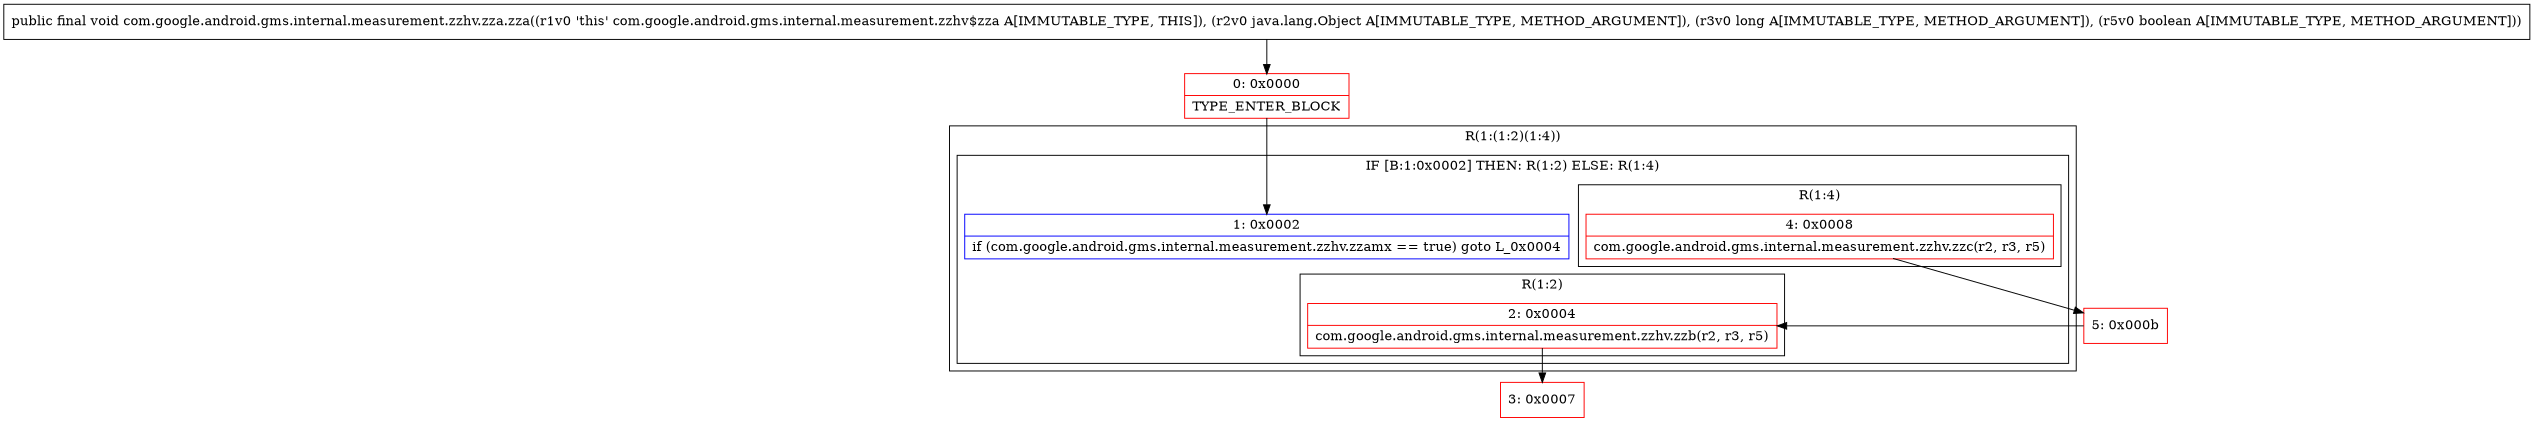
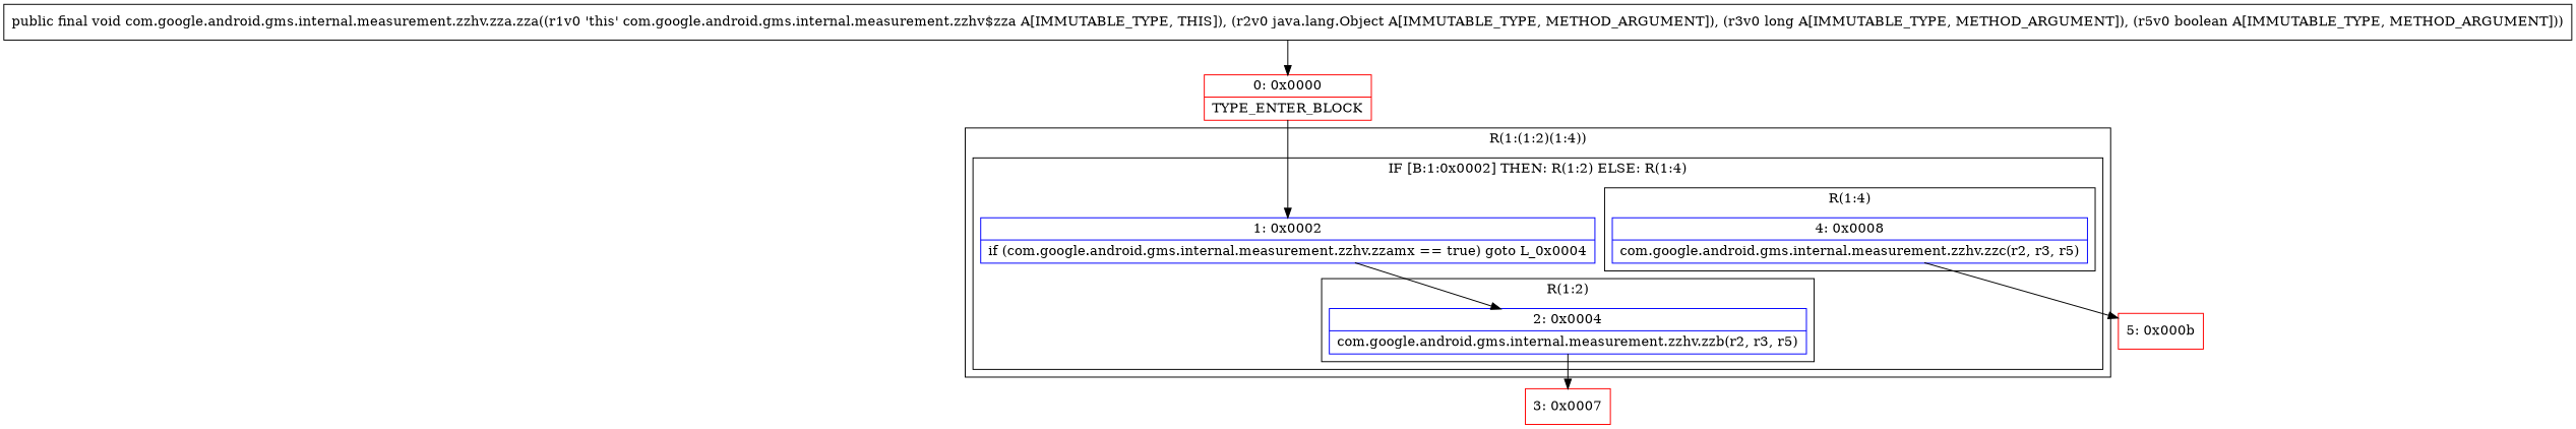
  digraph {
    node [color=blue shape=record]
-   n1 [color=red label="{2\:\ 0x0004|com.google.android.gms.internal.measurement.zzhv.zzb(r2, r3, r5)\l}"]
-   n2 [color=red label="{4\:\ 0x0008|com.google.android.gms.internal.measurement.zzhv.zzc(r2, r3, r5)\l}"]
+   n1 [label="{2\:\ 0x0004|com.google.android.gms.internal.measurement.zzhv.zzb(r2, r3, r5)\l}"]
+   n2 [label="{4\:\ 0x0008|com.google.android.gms.internal.measurement.zzhv.zzc(r2, r3, r5)\l}"]
    n3 [label="{1\:\ 0x0002|if (com.google.android.gms.internal.measurement.zzhv.zzamx == true) goto L_0x0004\l}"]
    n4 [color=red label="{3\:\ 0x0007}"]
    n5 [color=red label="{5\:\ 0x000b}"]
    n6 [color=red label="{0\:\ 0x0000|TYPE_ENTER_BLOCK\l}"]
    n7 [label="{public final void com.google.android.gms.internal.measurement.zzhv.zza.zza((r1v0 'this' com.google.android.gms.internal.measurement.zzhv$zza A[IMMUTABLE_TYPE, THIS]), (r2v0 java.lang.Object A[IMMUTABLE_TYPE, METHOD_ARGUMENT]), (r3v0 long A[IMMUTABLE_TYPE, METHOD_ARGUMENT]), (r5v0 boolean A[IMMUTABLE_TYPE, METHOD_ARGUMENT])) }" color=""]
    subgraph cluster_1 {
      label="R(1:(1:2)(1:4))"
      subgraph cluster_2 {
        label="IF [B:1:0x0002] THEN: R(1:2) ELSE: R(1:4)"
        n3
        subgraph cluster_3 {
          label="R(1:2)"
          n1
        }
        subgraph cluster_4 {
          label="R(1:4)"
          n2
        }
      }
    }
    n1 -> n4
    n2 -> n5
-   n5 -> n1
+   n3 -> n1
    n6 -> n3
    n7 -> n6
  }
